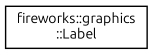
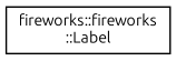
  digraph {
    rankdir=LR
    fontname=Ubuntu
-   n1 [color=black fillcolor=white fontname=Ubuntu fontsize=10 height=0.2 label="fireworks::graphics\l::Label" shape=record style=filled width=0.4]
+   n1 [color=black fillcolor=white fontname=Ubuntu fontsize=10 height=0.2 label="fireworks::fireworks\l::Label" shape=record style=filled width=0.4]
  }
